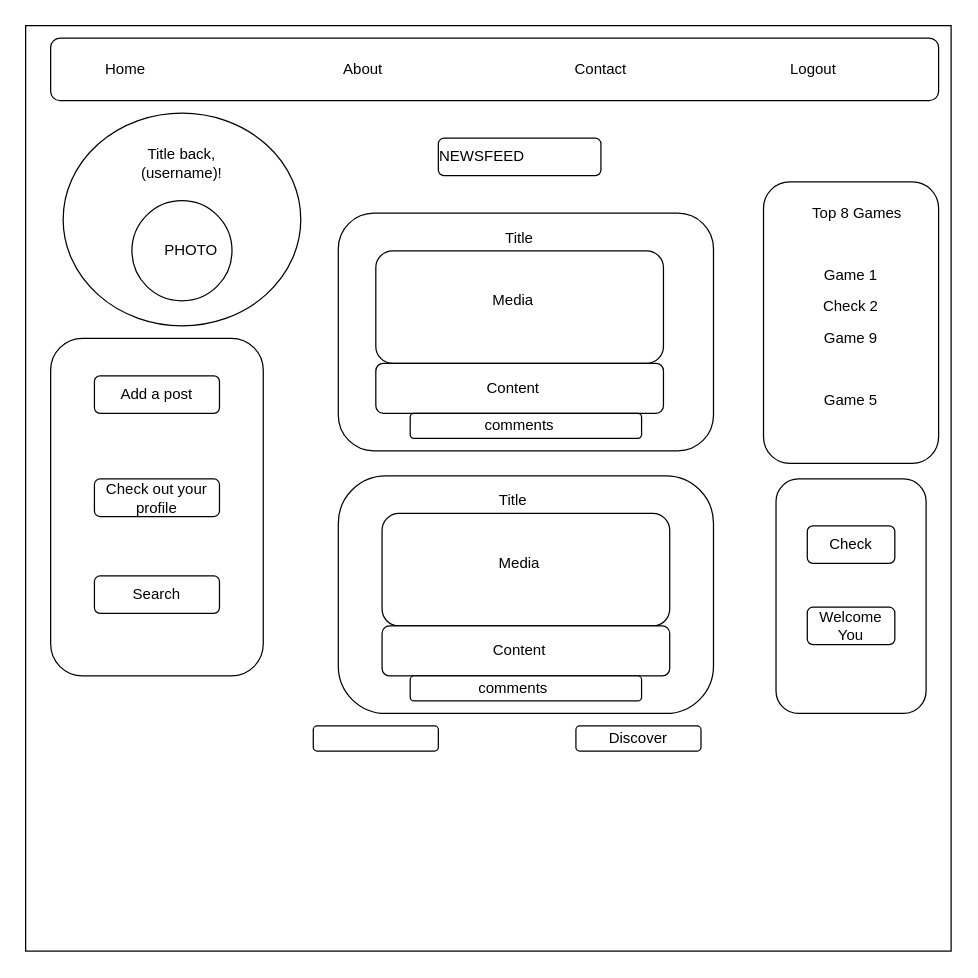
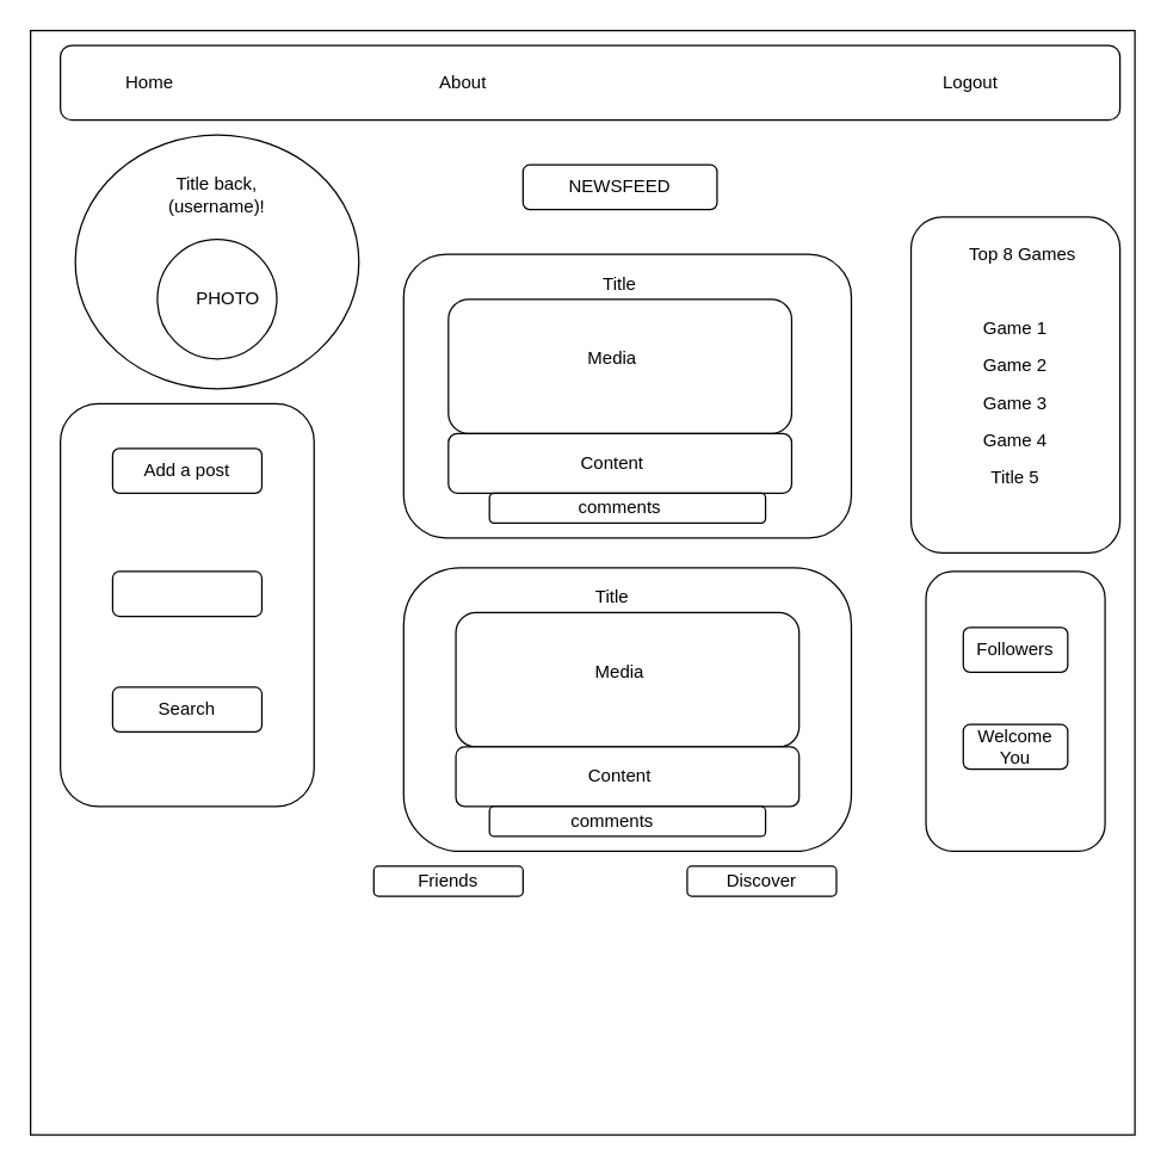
  <mxCell id="0" />
  <mxCell id="1" parent="0" />
  <mxCell id="2" value="" style="whiteSpace=wrap;html=1;aspect=fixed;gradientColor=#ffffff;" parent="1" vertex="1"><mxGeometry x="20" y="20" width="740" height="740" as="geometry" /></mxCell>
  <mxCell id="3" value="" style="rounded=1;whiteSpace=wrap;html=1;" vertex="1" parent="1"><mxGeometry x="460" y="580" width="100" height="20" as="geometry" /></mxCell>
  <mxCell id="4" value="" style="rounded=1;whiteSpace=wrap;html=1;" parent="1" vertex="1"><mxGeometry x="40" y="30" width="710" height="50" as="geometry" /></mxCell>
  <mxCell id="5" value="Home" style="text;html=1;strokeColor=none;fillColor=none;align=center;verticalAlign=middle;whiteSpace=wrap;rounded=0;" parent="1" vertex="1"><mxGeometry x="80" y="45" width="40" height="20" as="geometry" /></mxCell>
- <mxCell id="6" value="About" style="text;html=1;strokeColor=none;fillColor=none;align=center;verticalAlign=middle;whiteSpace=wrap;rounded=0;" parent="1" vertex="1"><mxGeometry x="270" y="45" width="40" height="20" as="geometry" /></mxCell>
- <mxCell id="7" value="Contact" style="text;html=1;strokeColor=none;fillColor=none;align=center;verticalAlign=middle;whiteSpace=wrap;rounded=0;" parent="1" vertex="1"><mxGeometry x="460" y="45" width="40" height="20" as="geometry" /></mxCell>
+ <mxCell id="6" value="About" style="text;html=1;strokeColor=none;fillColor=none;align=center;verticalAlign=middle;whiteSpace=wrap;rounded=0;" parent="1" vertex="1"><mxGeometry x="290" y="45" width="40" height="20" as="geometry" /></mxCell>
  <mxCell id="8" value="Logout" style="text;html=1;strokeColor=none;fillColor=none;align=center;verticalAlign=middle;whiteSpace=wrap;rounded=0;" parent="1" vertex="1"><mxGeometry x="630" y="45" width="40" height="20" as="geometry" /></mxCell>
  <mxCell id="9" value="" style="ellipse;whiteSpace=wrap;html=1;" parent="1" vertex="1"><mxGeometry x="50" y="90" width="190" height="170" as="geometry" /></mxCell>
  <mxCell id="10" value="Title back, (username)!" style="text;html=1;strokeColor=none;fillColor=none;align=center;verticalAlign=middle;whiteSpace=wrap;rounded=0;" parent="1" vertex="1"><mxGeometry x="90" y="100" width="110" height="60" as="geometry" /></mxCell>
  <mxCell id="11" value="" style="rounded=1;whiteSpace=wrap;html=1;" parent="1" vertex="1"><mxGeometry x="40" y="270" width="170" height="270" as="geometry" /></mxCell>
  <mxCell id="12" value="" style="rounded=1;whiteSpace=wrap;html=1;" parent="1" vertex="1"><mxGeometry x="75" y="300" width="100" height="30" as="geometry" /></mxCell>
  <mxCell id="13" value="" style="rounded=1;whiteSpace=wrap;html=1;" parent="1" vertex="1"><mxGeometry x="75" y="382.5" width="100" height="30" as="geometry" /></mxCell>
  <mxCell id="14" value="" style="rounded=1;whiteSpace=wrap;html=1;" parent="1" vertex="1"><mxGeometry x="75" y="460" width="100" height="30" as="geometry" /></mxCell>
  <mxCell id="15" value="Add a post" style="text;html=1;strokeColor=none;fillColor=none;align=center;verticalAlign=middle;whiteSpace=wrap;rounded=0;" parent="1" vertex="1"><mxGeometry x="90" y="305" width="70" height="20" as="geometry" /></mxCell>
- <mxCell id="16" value="Check out your profile" style="text;html=1;strokeColor=none;fillColor=none;align=center;verticalAlign=middle;whiteSpace=wrap;rounded=0;" parent="1" vertex="1"><mxGeometry x="80" y="390" width="90" height="15" as="geometry" /></mxCell>
  <mxCell id="17" value="Search" style="text;html=1;strokeColor=none;fillColor=none;align=center;verticalAlign=middle;whiteSpace=wrap;rounded=0;" parent="1" vertex="1"><mxGeometry x="105" y="465" width="40" height="20" as="geometry" /></mxCell>
  <mxCell id="18" value="" style="rounded=1;whiteSpace=wrap;html=1;" parent="1" vertex="1"><mxGeometry x="270" y="170" width="300" height="190" as="geometry" /></mxCell>
  <mxCell id="19" value="" style="rounded=1;whiteSpace=wrap;html=1;arcSize=20;" parent="1" vertex="1"><mxGeometry x="270" y="380" width="300" height="190" as="geometry" /></mxCell>
  <mxCell id="20" value="" style="rounded=1;whiteSpace=wrap;html=1;" parent="1" vertex="1"><mxGeometry x="350" y="110" width="130" height="30" as="geometry" /></mxCell>
- <mxCell id="21" value="NEWSFEED" style="text;html=1;strokeColor=none;fillColor=none;align=center;verticalAlign=middle;whiteSpace=wrap;rounded=0;" parent="1" vertex="1"><mxGeometry x="365" y="115" width="40" height="20" as="geometry" /></mxCell>
+ <mxCell id="21" value="NEWSFEED" style="text;html=1;strokeColor=none;fillColor=none;align=center;verticalAlign=middle;whiteSpace=wrap;rounded=0;" parent="1" vertex="1"><mxGeometry x="395" y="115" width="40" height="20" as="geometry" /></mxCell>
  <mxCell id="22" value="Title" style="text;html=1;strokeColor=none;fillColor=none;align=center;verticalAlign=middle;whiteSpace=wrap;rounded=0;" parent="1" vertex="1"><mxGeometry x="395" y="180" width="40" height="20" as="geometry" /></mxCell>
  <mxCell id="23" value="" style="rounded=1;whiteSpace=wrap;html=1;" parent="1" vertex="1"><mxGeometry x="300" y="200" width="230" height="90" as="geometry" /></mxCell>
  <mxCell id="24" value="Media" style="text;html=1;strokeColor=none;fillColor=none;align=center;verticalAlign=middle;whiteSpace=wrap;rounded=0;" parent="1" vertex="1"><mxGeometry x="390" y="230" width="40" height="20" as="geometry" /></mxCell>
  <mxCell id="25" value="" style="rounded=1;whiteSpace=wrap;html=1;" parent="1" vertex="1"><mxGeometry x="300" y="290" width="230" height="40" as="geometry" /></mxCell>
  <mxCell id="26" value="" style="rounded=1;whiteSpace=wrap;html=1;" parent="1" vertex="1"><mxGeometry x="327.5" y="330" width="185" height="20" as="geometry" /></mxCell>
  <mxCell id="27" value="Content" style="text;html=1;strokeColor=none;fillColor=none;align=center;verticalAlign=middle;whiteSpace=wrap;rounded=0;" parent="1" vertex="1"><mxGeometry x="390" y="300" width="40" height="20" as="geometry" /></mxCell>
  <mxCell id="28" value="comments" style="text;html=1;strokeColor=none;fillColor=none;align=center;verticalAlign=middle;whiteSpace=wrap;rounded=0;" parent="1" vertex="1"><mxGeometry x="395" y="330" width="40" height="20" as="geometry" /></mxCell>
  <mxCell id="29" value="Title" style="text;html=1;strokeColor=none;fillColor=none;align=center;verticalAlign=middle;whiteSpace=wrap;rounded=0;" parent="1" vertex="1"><mxGeometry x="390" y="390" width="40" height="20" as="geometry" /></mxCell>
  <mxCell id="30" value="" style="rounded=1;whiteSpace=wrap;html=1;" parent="1" vertex="1"><mxGeometry x="305" y="410" width="230" height="90" as="geometry" /></mxCell>
  <mxCell id="31" value="Media" style="text;html=1;strokeColor=none;fillColor=none;align=center;verticalAlign=middle;whiteSpace=wrap;rounded=0;" parent="1" vertex="1"><mxGeometry x="395" y="440" width="40" height="20" as="geometry" /></mxCell>
  <mxCell id="32" value="" style="rounded=1;whiteSpace=wrap;html=1;" parent="1" vertex="1"><mxGeometry x="305" y="500" width="230" height="40" as="geometry" /></mxCell>
  <mxCell id="33" value="" style="rounded=1;whiteSpace=wrap;html=1;" parent="1" vertex="1"><mxGeometry x="327.5" y="540" width="185" height="20" as="geometry" /></mxCell>
  <mxCell id="34" value="Content" style="text;html=1;strokeColor=none;fillColor=none;align=center;verticalAlign=middle;whiteSpace=wrap;rounded=0;" parent="1" vertex="1"><mxGeometry x="395" y="510" width="40" height="20" as="geometry" /></mxCell>
  <mxCell id="35" value="comments" style="text;html=1;strokeColor=none;fillColor=none;align=center;verticalAlign=middle;whiteSpace=wrap;rounded=0;" parent="1" vertex="1"><mxGeometry x="390" y="540" width="40" height="20" as="geometry" /></mxCell>
  <mxCell id="36" value="" style="rounded=1;whiteSpace=wrap;html=1;" parent="1" vertex="1"><mxGeometry x="250" y="580" width="100" height="20" as="geometry" /></mxCell>
+ <mxCell id="37" value="Friends" style="text;html=1;strokeColor=none;fillColor=none;align=center;verticalAlign=middle;whiteSpace=wrap;rounded=0;" parent="1" vertex="1"><mxGeometry x="260" y="580" width="80" height="20" as="geometry" /></mxCell>
  <mxCell id="38" value="" style="ellipse;whiteSpace=wrap;html=1;aspect=fixed;" vertex="1" parent="1"><mxGeometry x="105" y="160" width="80" height="80" as="geometry" /></mxCell>
  <mxCell id="39" value="PHOTO" style="text;html=1;strokeColor=none;fillColor=none;align=center;verticalAlign=middle;whiteSpace=wrap;rounded=0;" vertex="1" parent="1"><mxGeometry x="130" y="190" width="45" height="20" as="geometry" /></mxCell>
  <mxCell id="40" value="" style="rounded=1;whiteSpace=wrap;html=1;" vertex="1" parent="1"><mxGeometry x="610" y="145" width="140" height="225" as="geometry" /></mxCell>
  <mxCell id="41" value="Top 8 Games" style="text;html=1;strokeColor=none;fillColor=none;align=center;verticalAlign=middle;whiteSpace=wrap;rounded=0;" vertex="1" parent="1"><mxGeometry x="640" y="160" width="90" height="20" as="geometry" /></mxCell>
  <mxCell id="42" value="Game 1" style="text;html=1;strokeColor=none;fillColor=none;align=center;verticalAlign=middle;whiteSpace=wrap;rounded=0;" vertex="1" parent="1"><mxGeometry x="630" y="210" width="100" height="20" as="geometry" /></mxCell>
- <mxCell id="43" value="Check 2" style="text;html=1;strokeColor=none;fillColor=none;align=center;verticalAlign=middle;whiteSpace=wrap;rounded=0;" vertex="1" parent="1"><mxGeometry x="630" y="235" width="100" height="20" as="geometry" /></mxCell>
- <mxCell id="44" value="Game 9" style="text;html=1;strokeColor=none;fillColor=none;align=center;verticalAlign=middle;whiteSpace=wrap;rounded=0;" vertex="1" parent="1"><mxGeometry x="630" y="260" width="100" height="20" as="geometry" /></mxCell>
- <mxCell id="46" value="Game 5" style="text;html=1;strokeColor=none;fillColor=none;align=center;verticalAlign=middle;whiteSpace=wrap;rounded=0;" vertex="1" parent="1"><mxGeometry x="630" y="310" width="100" height="20" as="geometry" /></mxCell>
+ <mxCell id="43" value="Game 2" style="text;html=1;strokeColor=none;fillColor=none;align=center;verticalAlign=middle;whiteSpace=wrap;rounded=0;" vertex="1" parent="1"><mxGeometry x="630" y="235" width="100" height="20" as="geometry" /></mxCell>
+ <mxCell id="44" value="Game 3" style="text;html=1;strokeColor=none;fillColor=none;align=center;verticalAlign=middle;whiteSpace=wrap;rounded=0;" vertex="1" parent="1"><mxGeometry x="630" y="260" width="100" height="20" as="geometry" /></mxCell>
+ <mxCell id="45" value="Game 4" style="text;html=1;strokeColor=none;fillColor=none;align=center;verticalAlign=middle;whiteSpace=wrap;rounded=0;" vertex="1" parent="1"><mxGeometry x="630" y="285" width="100" height="20" as="geometry" /></mxCell>
+ <mxCell id="46" value="Title 5" style="text;html=1;strokeColor=none;fillColor=none;align=center;verticalAlign=middle;whiteSpace=wrap;rounded=0;" vertex="1" parent="1"><mxGeometry x="630" y="310" width="100" height="20" as="geometry" /></mxCell>
  <mxCell id="47" value="Discover" style="text;html=1;strokeColor=none;fillColor=none;align=center;verticalAlign=middle;whiteSpace=wrap;rounded=0;" vertex="1" parent="1"><mxGeometry x="470" y="580" width="80" height="20" as="geometry" /></mxCell>
  <mxCell id="48" value="" style="rounded=1;whiteSpace=wrap;html=1;" vertex="1" parent="1"><mxGeometry x="620" y="382.5" width="120" height="187.5" as="geometry" /></mxCell>
  <mxCell id="49" value="Text" style="text;html=1;strokeColor=none;fillColor=none;align=center;verticalAlign=middle;whiteSpace=wrap;rounded=0;" vertex="1" parent="1"><mxGeometry x="660" y="425" width="40" height="20" as="geometry" /></mxCell>
  <mxCell id="50" value="" style="rounded=1;whiteSpace=wrap;html=1;" vertex="1" parent="1"><mxGeometry x="645" y="420" width="70" height="30" as="geometry" /></mxCell>
  <mxCell id="51" value="" style="rounded=1;whiteSpace=wrap;html=1;" vertex="1" parent="1"><mxGeometry x="645" y="485" width="70" height="30" as="geometry" /></mxCell>
- <mxCell id="52" value="Check" style="text;html=1;strokeColor=none;fillColor=none;align=center;verticalAlign=middle;whiteSpace=wrap;rounded=0;" vertex="1" parent="1"><mxGeometry x="660" y="425" width="40" height="20" as="geometry" /></mxCell>
+ <mxCell id="52" value="Followers" style="text;html=1;strokeColor=none;fillColor=none;align=center;verticalAlign=middle;whiteSpace=wrap;rounded=0;" vertex="1" parent="1"><mxGeometry x="660" y="425" width="40" height="20" as="geometry" /></mxCell>
  <mxCell id="53" value="Welcome You" style="text;html=1;strokeColor=none;fillColor=none;align=center;verticalAlign=middle;whiteSpace=wrap;rounded=0;" vertex="1" parent="1"><mxGeometry x="660" y="490" width="40" height="20" as="geometry" /></mxCell>
